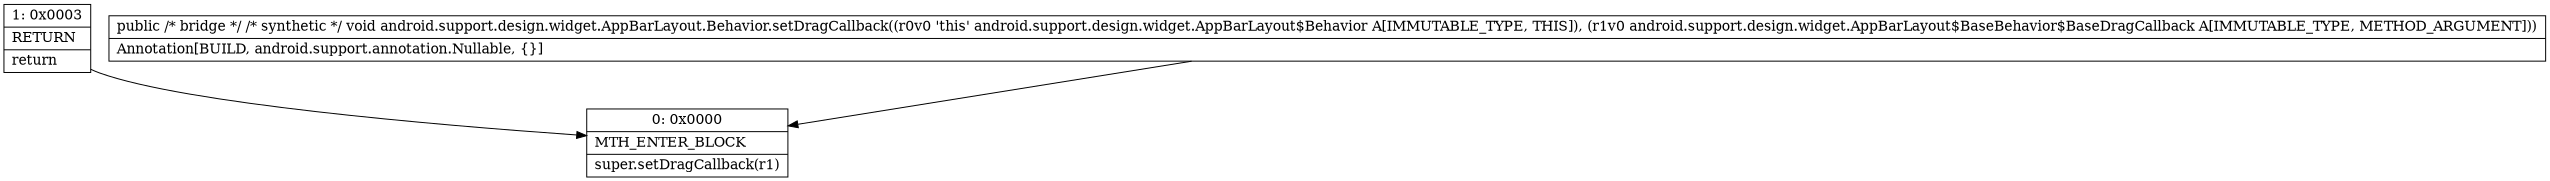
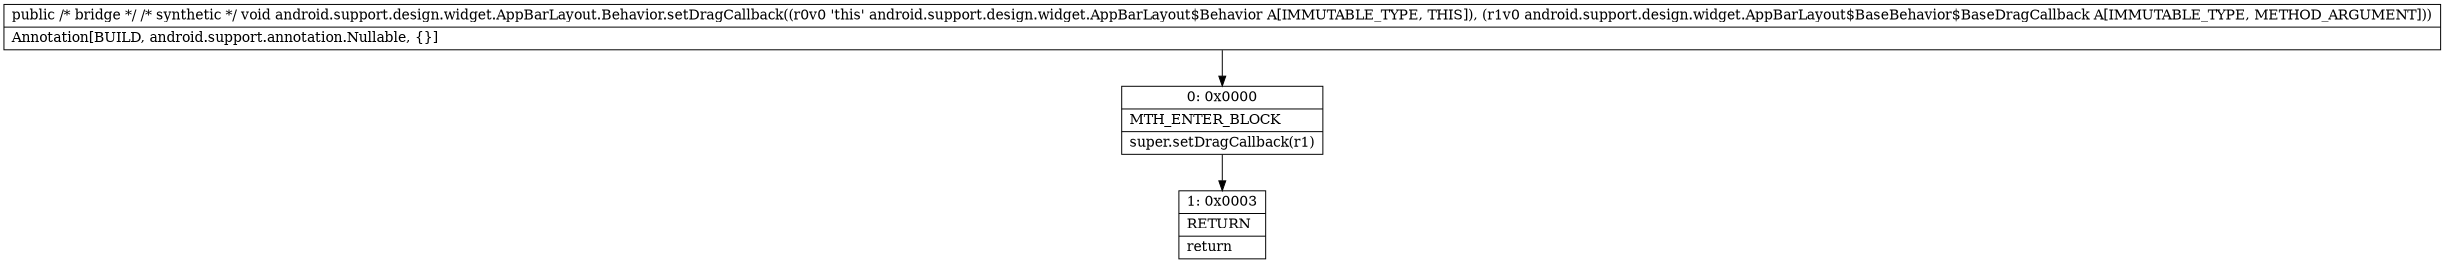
  digraph {
    node [shape=record]
    n1 [label="{0\:\ 0x0000|MTH_ENTER_BLOCK\l|super.setDragCallback(r1)\l}"]
    n2 [label="{1\:\ 0x0003|RETURN\l|return\l}"]
    n3 [label="{public \/* bridge *\/ \/* synthetic *\/ void android.support.design.widget.AppBarLayout.Behavior.setDragCallback((r0v0 'this' android.support.design.widget.AppBarLayout$Behavior A[IMMUTABLE_TYPE, THIS]), (r1v0 android.support.design.widget.AppBarLayout$BaseBehavior$BaseDragCallback A[IMMUTABLE_TYPE, METHOD_ARGUMENT]))  | Annotation[BUILD, android.support.annotation.Nullable, \{\}]\l}"]
-   n2 -> n1
+   n1 -> n2
    n3 -> n1
  }
